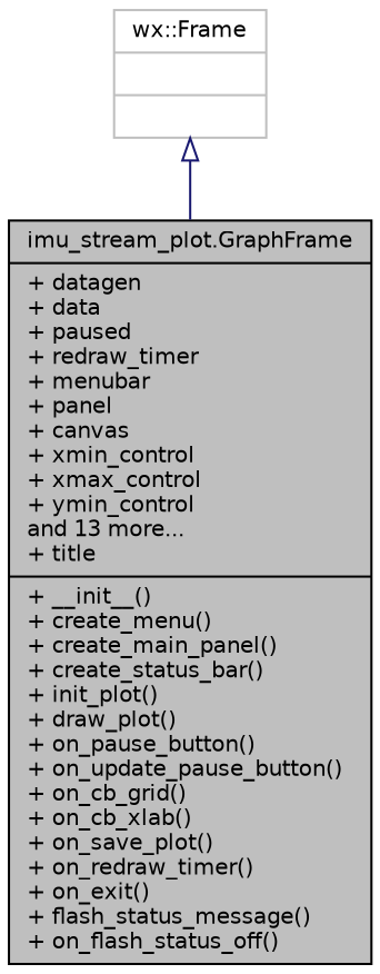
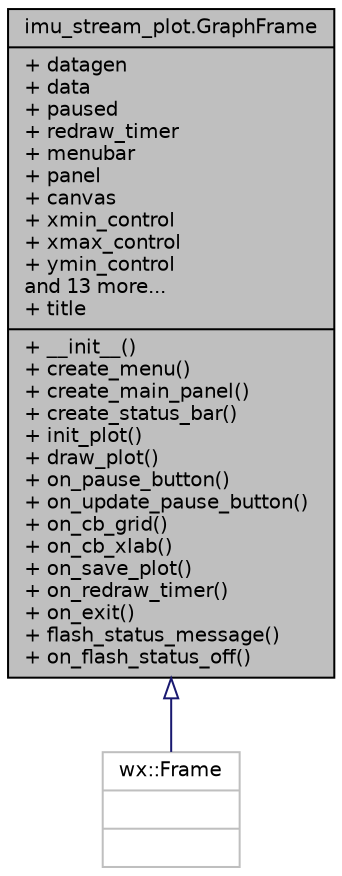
  digraph {
    node [fontname=Helvetica fontsize=10 shape=record style=filled]
    n1 [color=black fillcolor=grey75 fontcolor=black height=0.2 label="{imu_stream_plot.GraphFrame\n|+ datagen\l+ data\l+ paused\l+ redraw_timer\l+ menubar\l+ panel\l+ canvas\l+ xmin_control\l+ xmax_control\l+ ymin_control\land 13 more...\l+ title\l|+ __init__()\l+ create_menu()\l+ create_main_panel()\l+ create_status_bar()\l+ init_plot()\l+ draw_plot()\l+ on_pause_button()\l+ on_update_pause_button()\l+ on_cb_grid()\l+ on_cb_xlab()\l+ on_save_plot()\l+ on_redraw_timer()\l+ on_exit()\l+ flash_status_message()\l+ on_flash_status_off()\l}" width=0.4]
    n2 [color=grey75 fillcolor=white height=0.2 label="{wx::Frame\n||}" width=0.4]
-   n2 -> n1 [arrowtail=onormal color=midnightblue dir=back fontname=Helvetica fontsize=10 labelfontname=Helvetica labelfontsize=10 style=solid]
+   n1 -> n2 [arrowtail=onormal color=midnightblue dir=back fontname=Helvetica fontsize=10 labelfontname=Helvetica labelfontsize=10 style=solid]
  }
